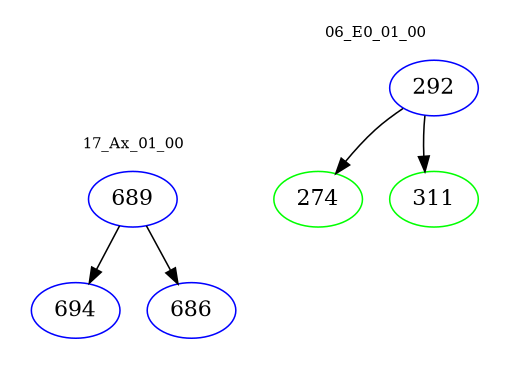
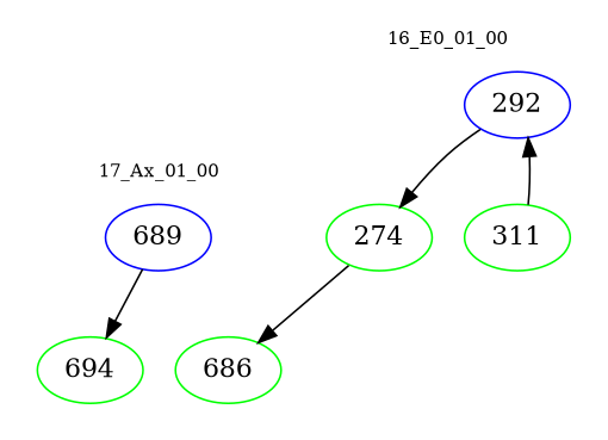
  digraph {
    node [color=blue]
    edge [color=black]
    n1 [label=689]
-   n2 [label=686]
-   n3 [label=694]
+   n2 [color=green label=686]
+   n3 [color=green label=694]
    n4 [label=292]
    n5 [color=green label=274]
    n6 [color=green label=311]
    subgraph cluster_1 {
      color=white
      fontsize=10
      label="17_Ax_01_00"
      n1
      n2
      n3
    }
    subgraph cluster_2 {
      color=white
      fontsize=10
-     label="06_E0_01_00"
+     label="16_E0_01_00"
      n4
      n5
      n6
    }
-   n1 -> n2
+   n5 -> n2
    n1 -> n3
    n4 -> n5
-   n4 -> n6
+   n6 -> n4
  }
